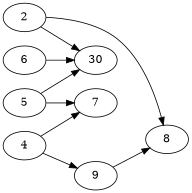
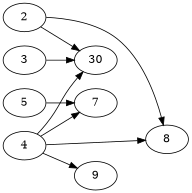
  digraph {
    rankdir=LR
    node [alpha=0.14]
    2 [alpha=0.09 expect_size=24188928]
    8 [alpha=0.01 expect_size=36745216]
    n3 [alpha=0.02 expect_size=16829440 label=30]
-   3 [expect_size=13585408 label=6]
+   3 [expect_size=13585408]
    4 [alpha=0.18 expect_size=14638080]
    7 [alpha=0.16 expect_size=30604288]
    9 [expect_size=39460864]
    5 [alpha=0.10 expect_size=20091904]
    2 -> 8
    2 -> n3
    3 -> n3
-   9 -> 8
-   5 -> n3
+   4 -> 8
+   4 -> n3
    4 -> 7
    4 -> 9
    5 -> 7
  }
